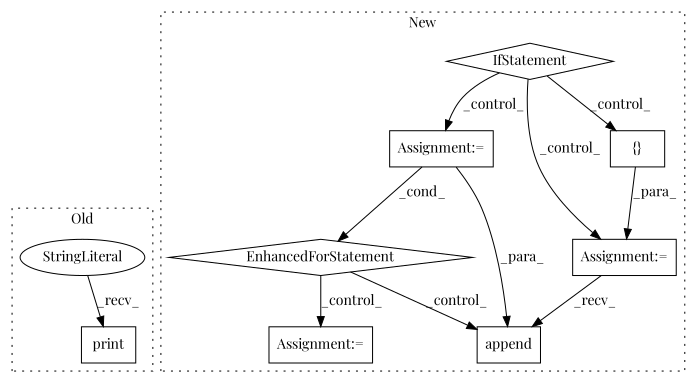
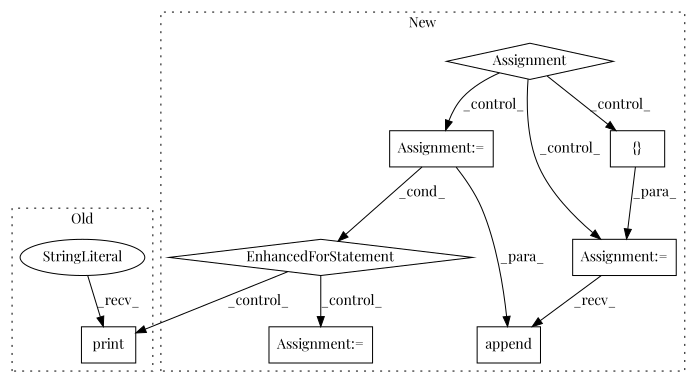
  digraph {
    fontname="Playfair Display"
    node [a=7 fontname="Playfair Display" l=2 s="2545,2639" shape=box]
    edge [fontname="Playfair Display"]
    n1 [a=32 l="6,1" label=print s="2924,2945"]
    n2 [a=45 l=15 label=StringLiteral s=2930 shape=ellipse]
    n3 [a=32 l="7,1" label=append s="2821,2829"]
    n4 [l=1 label="Assignment:=" s=2449]
    n5 [a=4 label="{}" s=2459]
    n6 [a=70 l="61,2" label=EnhancedForStatement shape=diamond]
    n7 [l="61,2" label="Assignment:="]
    n8 [label="Assignment:=" s=2869]
-   n9 [a=25 l="4,2" label=IfStatement s="2399,2417" shape=diamond]
+   n9 [a=25 l="4,2" label=Assignment s="2399,2417" shape=diamond]
    subgraph cluster_1 {
      label=Old
      style=dotted
      n1
      n2
    }
    subgraph cluster_2 {
      label=New
      style=dotted
      n3
      n4
      n5
      n6
      n7
      n8
      n9
    }
    n2 -> n1 [label=_recv_]
    n4 -> n3 [label=_recv_]
    n5 -> n4 [label=_para_]
-   n6 -> n3 [label=_control_]
+   n6 -> n1 [label=_control_]
    n6 -> n8 [label=_control_]
    n7 -> n3 [label=_para_]
    n7 -> n6 [label=_cond_]
    n9 -> n4 [label=_control_]
    n9 -> n5 [label=_control_]
    n9 -> n7 [label=_control_]
  }
